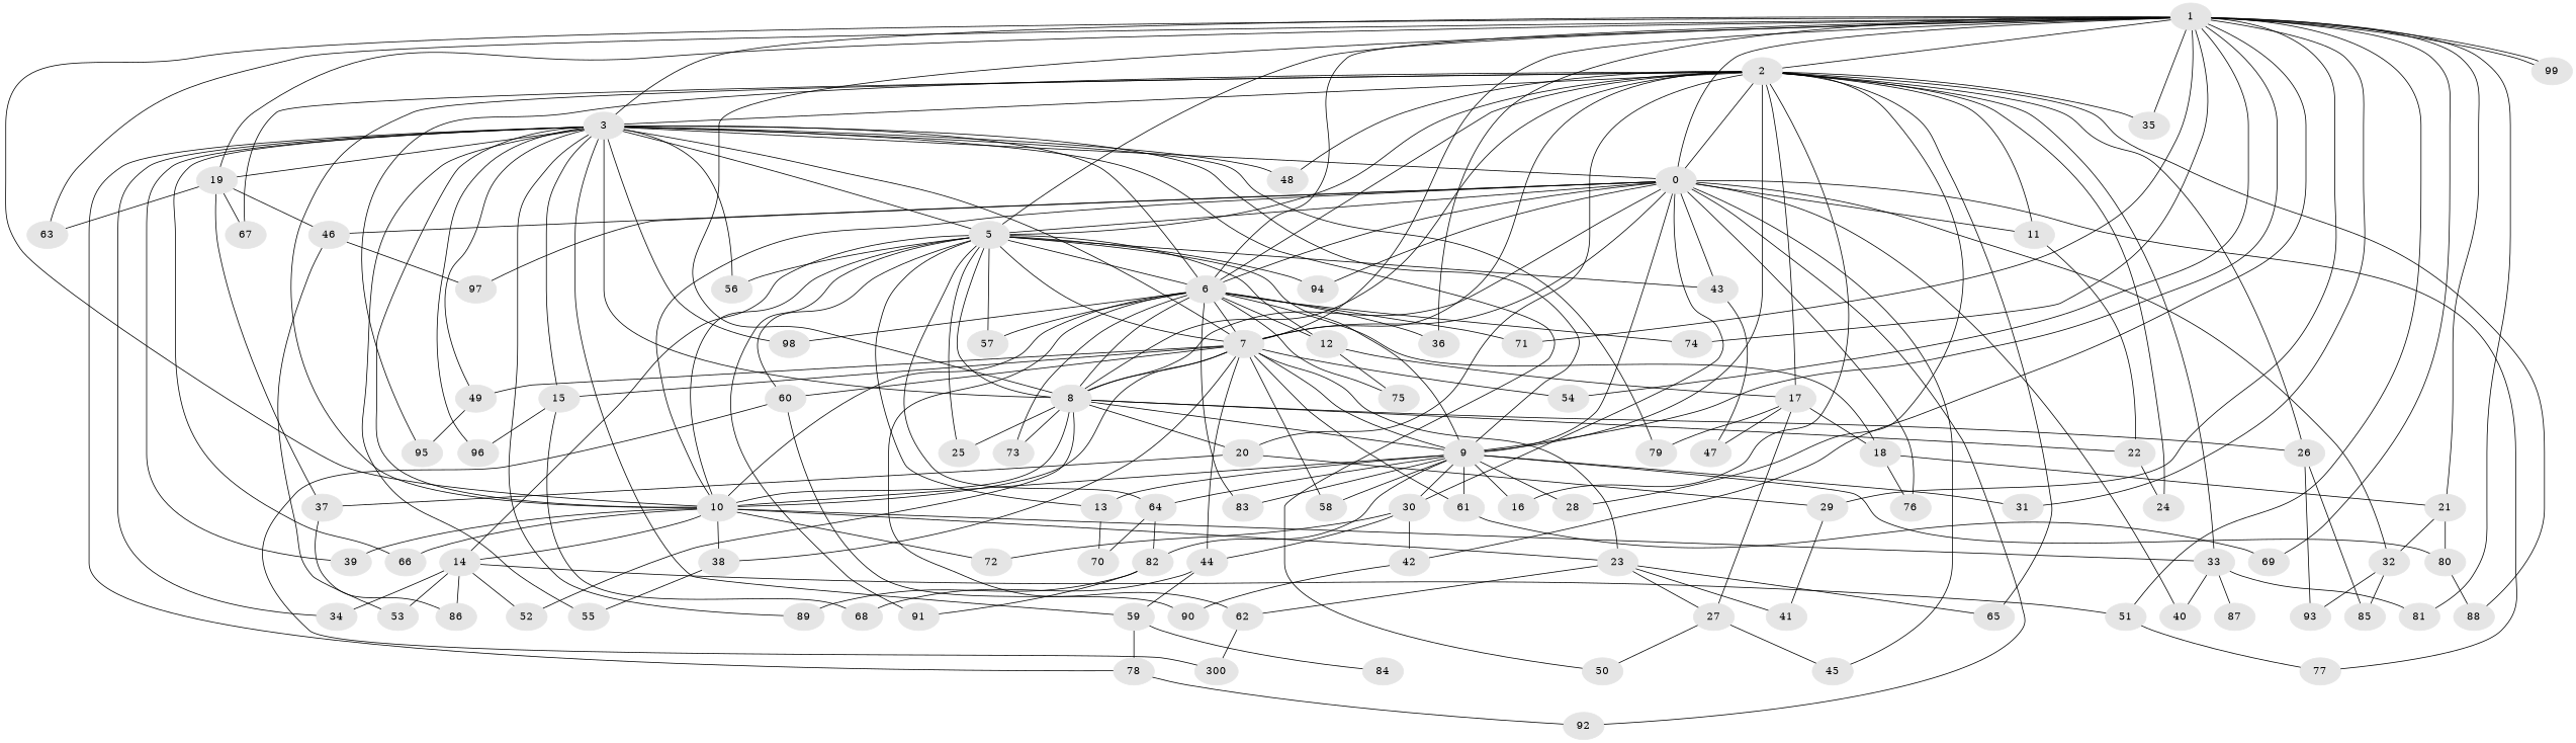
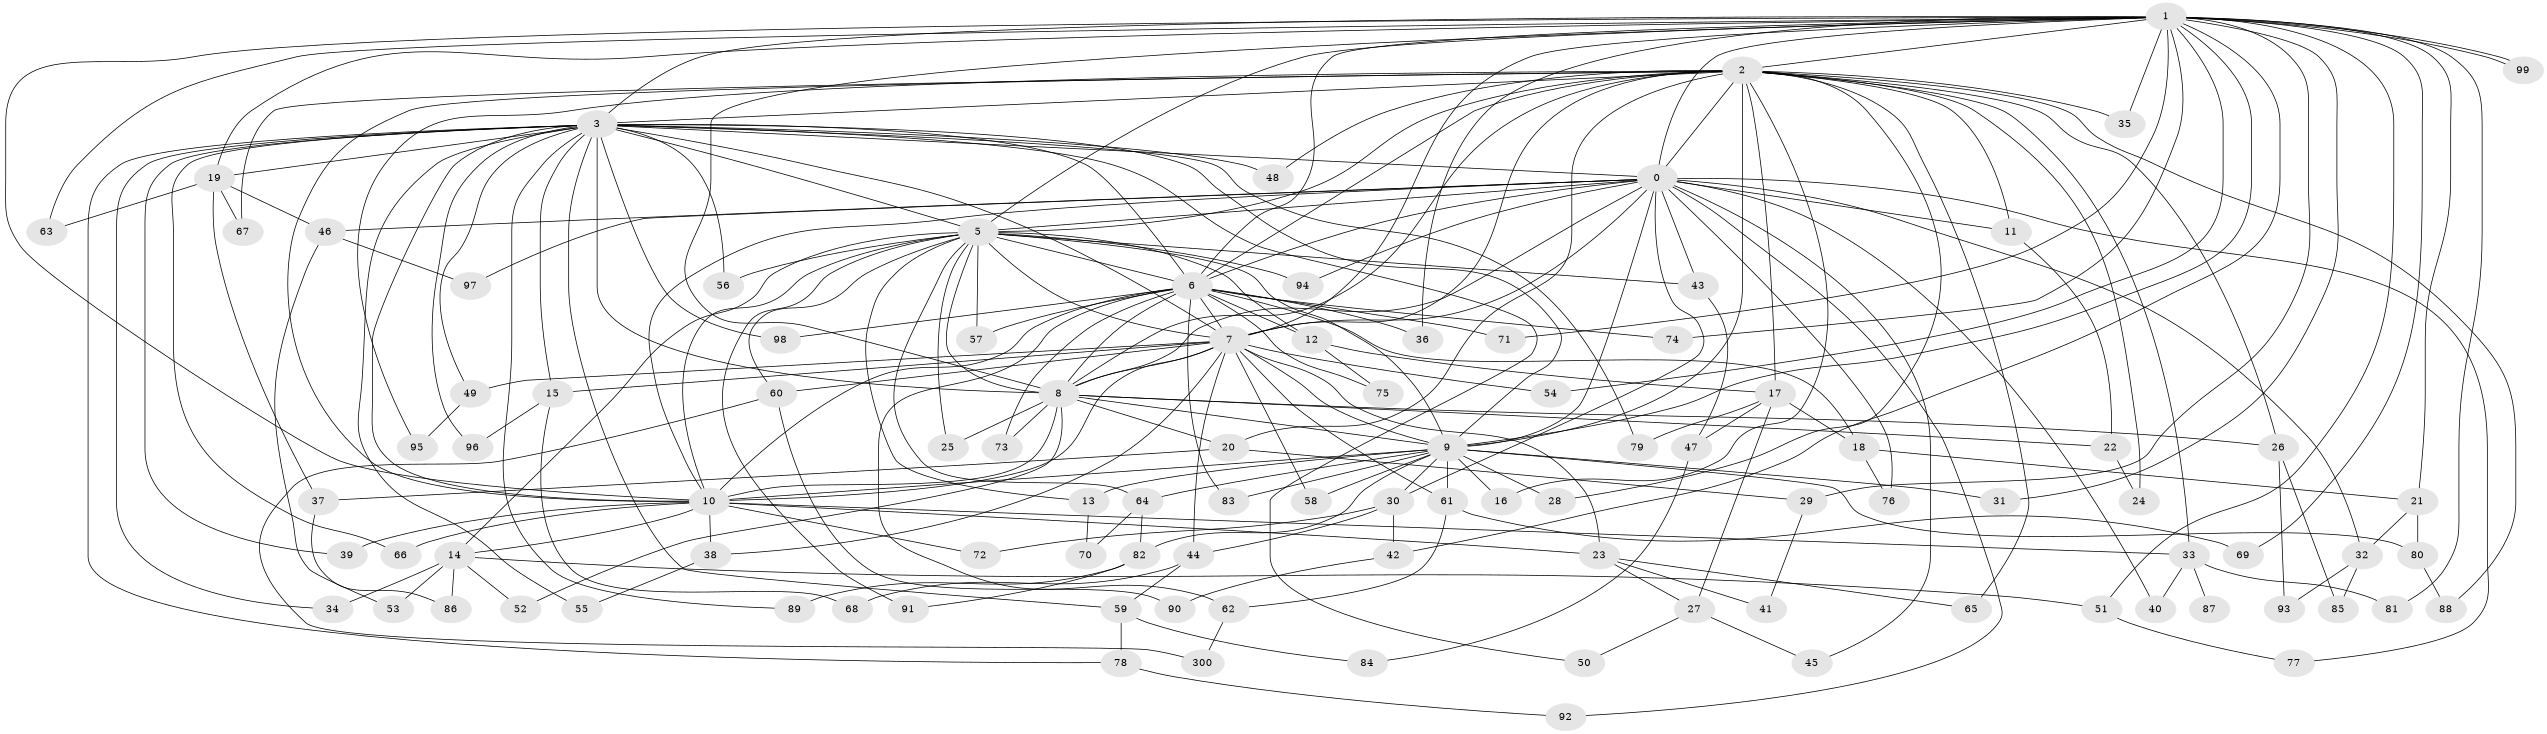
  graph {
    node [color=gray90 style=filled]
    1
    2
    3
    n4 [label=0]
    5
    6
    7
    8
    9
    10
    19
    21
    29
    31
    35
    36
    42
    51
    54
    63
    69
    71
    74
    81
    99
    11
    16
    17
    20
    24
    26
    28
    33
    48
    65
    67
    88
    95
    15
    34
    39
    49
    50
    55
    56
    59
    66
    78
    79
    89
    96
    98
    30
    32
    40
    43
    45
    46
    76
    77
    92
    94
    97
    12
    13
    14
    25
    57
    60
    64
    91
    18
    62
    73
    75
    83
    23
    38
    44
    58
    61
    22
    52
    80
    82
    72
    37
    41
    90
    27
    47
    85
    93
    87
    68
    84
    53
    70
    86
    n100 [label=300]
    1 -- 2
    1 -- 3
    1 -- n4
    1 -- 5
    1 -- 6
    1 -- 7
    1 -- 8
    1 -- 9
    1 -- 10
    1 -- 19
    1 -- 21
    1 -- 29
    1 -- 31
    1 -- 35
    1 -- 36
    1 -- 42
    1 -- 51
    1 -- 54
    1 -- 63
    1 -- 69
    1 -- 71
    1 -- 74
    1 -- 81
    1 -- 99
    1 -- 99
    2 -- 3
    2 -- n4
    2 -- 5
    2 -- 6
    2 -- 7
    2 -- 8
    2 -- 9
    2 -- 10
    2 -- 35
    2 -- 11
    2 -- 16
    2 -- 17
    2 -- 20
    2 -- 24
    2 -- 26
    2 -- 28
    2 -- 33
    2 -- 48
    2 -- 65
    2 -- 67
    2 -- 88
    2 -- 95
    3 -- n4
    3 -- 5
    3 -- 6
    3 -- 7
    3 -- 8
    3 -- 9
    3 -- 10
    3 -- 19
    3 -- 48
    3 -- 15
    3 -- 34
    3 -- 39
    3 -- 49
    3 -- 50
    3 -- 55
    3 -- 56
    3 -- 59
    3 -- 66
    3 -- 78
    3 -- 79
    3 -- 89
    3 -- 96
    3 -- 98
    n4 -- 5
    n4 -- 6
    n4 -- 7
    n4 -- 8
    n4 -- 9
    n4 -- 10
    n4 -- 11
    n4 -- 30
    n4 -- 32
    n4 -- 40
    n4 -- 43
    n4 -- 45
    n4 -- 46
    n4 -- 76
    n4 -- 77
    n4 -- 92
    n4 -- 94
    n4 -- 97
    5 -- 6
    5 -- 7
    5 -- 8
    5 -- 9
    5 -- 10
    5 -- 56
    5 -- 43
    5 -- 94
    5 -- 12
    5 -- 13
    5 -- 14
    5 -- 25
    5 -- 57
    5 -- 60
    5 -- 64
    5 -- 91
    6 -- 7
    6 -- 8
    6 -- 10
    6 -- 36
    6 -- 71
    6 -- 74
    6 -- 98
    6 -- 12
    6 -- 57
    6 -- 18
    6 -- 62
    6 -- 73
    6 -- 75
    6 -- 83
    7 -- 8
    7 -- 9
    7 -- 10
    7 -- 54
    7 -- 15
    7 -- 49
    7 -- 60
    7 -- 23
    7 -- 38
    7 -- 44
    7 -- 58
    7 -- 61
    8 -- 9
    8 -- 10
    8 -- 20
    8 -- 26
    8 -- 25
    8 -- 73
    8 -- 22
    8 -- 52
    9 -- 10
    9 -- 31
    9 -- 16
    9 -- 28
    9 -- 30
    9 -- 13
    9 -- 64
    9 -- 83
    9 -- 58
    9 -- 61
    9 -- 80
    9 -- 82
    10 -- 33
    10 -- 39
    10 -- 66
    10 -- 14
    10 -- 23
    10 -- 38
    10 -- 72
    19 -- 63
    19 -- 67
    19 -- 46
    19 -- 37
    21 -- 32
    21 -- 80
    29 -- 41
    42 -- 90
    51 -- 77
    11 -- 22
    17 -- 79
    17 -- 18
    17 -- 27
    17 -- 47
    20 -- 29
    20 -- 37
    26 -- 85
    26 -- 93
    33 -- 81
    33 -- 40
    33 -- 87
    15 -- 96
    15 -- 68
    49 -- 95
    59 -- 78
    59 -- 84
    78 -- 92
    30 -- 42
    30 -- 44
    30 -- 72
    32 -- 85
    32 -- 93
    43 -- 47
    46 -- 97
    46 -- 53
    12 -- 17
    12 -- 75
    13 -- 70
    14 -- 51
    14 -- 34
    14 -- 52
    14 -- 53
    14 -- 86
    60 -- 90
    60 -- n100
    64 -- 82
    64 -- 70
    18 -- 21
    18 -- 76
    62 -- n100
    23 -- 65
-   23 -- 62
+   61 -- 62
    23 -- 41
    23 -- 27
    38 -- 55
    44 -- 59
    44 -- 68
    61 -- 69
    22 -- 24
    80 -- 88
    82 -- 89
    82 -- 91
    37 -- 86
    27 -- 50
    27 -- 45
+   47 -- 84
  }
